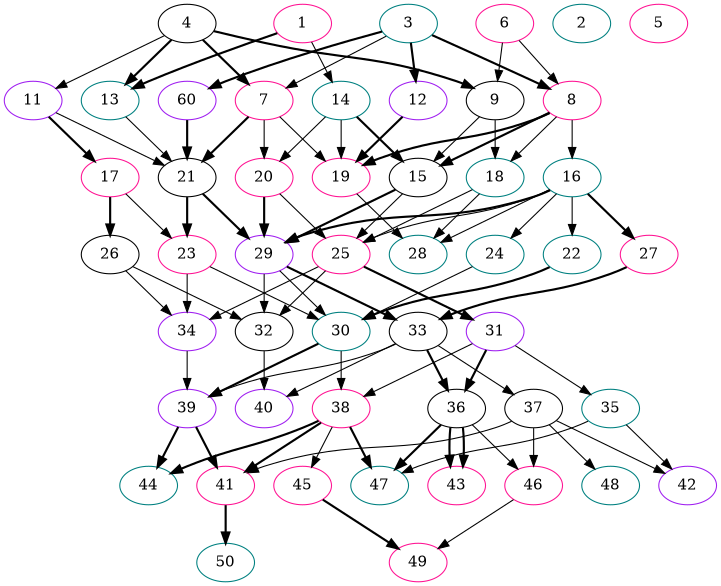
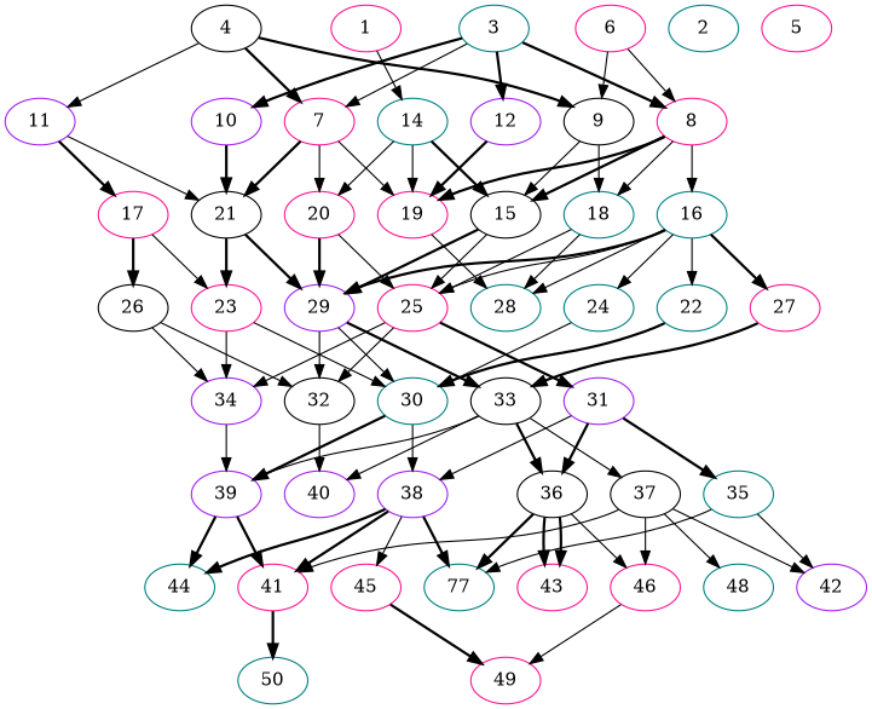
  digraph {
    node [alpha=0.18 color=deeppink]
    edge [style=solid]
    1 [alpha=0.09 expect_size=12480512]
-   13 [alpha=0.11 color=teal expect_size=22067200]
    14 [color=teal expect_size=50755584]
    21 [alpha=0.04 color=black expect_size=31372288]
    19 [alpha=0.03 expect_size=28858368]
    20 [alpha=0.12 expect_size=35055616]
    15 [alpha=0.11 color=black expect_size=41606144]
    29 [alpha=0.07 color=purple expect_size=25849856]
    23 [alpha=0.00 expect_size=26190848]
    28 [alpha=0.07 color=teal expect_size=23648256]
    25 [alpha=0.12 expect_size=46063616]
    2 [alpha=0.14 color=teal expect_size=26644480]
    3 [alpha=0.12 color=teal expect_size=37644288]
    7 [alpha=0.16 expect_size=37823488]
    8 [alpha=0.06 expect_size=35446784]
-   10 [color=purple expect_size=29707264 label=60]
+   10 [color=purple expect_size=29707264]
    12 [alpha=0.02 color=purple expect_size=35604480]
    16 [alpha=0.07 color=teal expect_size=30999552]
    18 [alpha=0.01 color=teal expect_size=15705088]
    22 [alpha=0.05 color=teal expect_size=20478976]
    24 [alpha=0.02 color=teal expect_size=51744768]
    27 [alpha=0.16 expect_size=40625152]
    4 [alpha=0.16 color=black expect_size=20801536]
    9 [alpha=0.03 color=black expect_size=26840064]
    11 [alpha=0.15 color=purple expect_size=14151680]
    17 [alpha=0.13 expect_size=25114624]
    26 [alpha=0.17 color=black expect_size=25091072]
    5 [alpha=0.16 expect_size=24907776]
    6 [expect_size=40103936]
    34 [alpha=0.09 color=purple expect_size=36530176]
    31 [alpha=0.13 color=purple expect_size=12862464]
    32 [alpha=0.01 color=black expect_size=22541312]
    30 [color=teal expect_size=32106496]
    33 [alpha=0.15 color=black expect_size=35357696]
    39 [alpha=0.04 color=purple expect_size=21455872]
-   38 [alpha=0.01 expect_size=52402176]
+   38 [alpha=0.01 color=purple expect_size=52402176]
    35 [alpha=0.19 color=teal expect_size=41616384]
    36 [alpha=0.19 color=black expect_size=23096320]
    40 [alpha=0.20 color=purple expect_size=38962176]
    37 [alpha=0.08 color=black expect_size=15831040]
-   47 [alpha=0.14 color=teal expect_size=24504320]
+   47 [alpha=0.14 color=teal expect_size=24504320 label=77]
    41 [alpha=0.07 expect_size=35013632]
    44 [alpha=0.04 color=teal expect_size=8623104]
    45 [alpha=0.03 expect_size=30370816]
    42 [alpha=0.00 color=purple expect_size=18520064]
    43 [alpha=0.02 expect_size=19844096]
    46 [alpha=0.11 expect_size=27078656]
    48 [alpha=0.04 color=teal expect_size=42519552]
    50 [alpha=0.14 color=teal expect_size=6579200]
    49 [alpha=0.03 expect_size=44401664]
-   1 -> 13 [style=bold]
    1 -> 14
-   13 -> 21
    14 -> 19
    14 -> 20
    14 -> 15 [style=bold]
    21 -> 29 [style=bold]
    21 -> 23 [style=bold]
    19 -> 28
    20 -> 29 [style=bold]
    20 -> 25
    15 -> 29 [style=bold]
    15 -> 25
    29 -> 32
    29 -> 30
    29 -> 33 [style=bold]
    23 -> 34
    23 -> 30
    25 -> 34
    25 -> 31 [style=bold]
    25 -> 32
    3 -> 7
    3 -> 8 [style=bold]
    3 -> 10 [style=bold]
    3 -> 12 [style=bold]
    7 -> 21 [style=bold]
    7 -> 19
    7 -> 20
    8 -> 19 [style=bold]
    8 -> 15 [style=bold]
    8 -> 16
    8 -> 18
    10 -> 21 [style=bold]
    12 -> 19 [style=bold]
    16 -> 29 [style=bold]
    16 -> 28
    16 -> 25
    16 -> 22
    16 -> 24
    16 -> 27 [style=bold]
    18 -> 28
    18 -> 25
    22 -> 30 [style=bold]
    24 -> 30
    27 -> 33 [style=bold]
-   4 -> 13 [style=bold]
    4 -> 7 [style=bold]
    4 -> 9 [style=bold]
    4 -> 11
    9 -> 15
    9 -> 18
    11 -> 21
    11 -> 17 [style=bold]
    17 -> 23
    17 -> 26 [style=bold]
    26 -> 34
    26 -> 32
    6 -> 8
    6 -> 9
    34 -> 39
    31 -> 38
-   31 -> 35
+   31 -> 35 [style=bold]
    31 -> 36 [style=bold]
    32 -> 40
    30 -> 39 [style=bold]
    30 -> 38
    33 -> 39
    33 -> 36 [style=bold]
    33 -> 40
    33 -> 37
    39 -> 41 [style=bold]
    39 -> 44 [style=bold]
    38 -> 47 [style=bold]
    38 -> 41 [style=bold]
    38 -> 44 [style=bold]
    38 -> 45
    35 -> 47
    35 -> 42
    36 -> 47 [style=bold]
    36 -> 43 [style=bold]
    36 -> 43 [style=bold]
    36 -> 46
    37 -> 41
    37 -> 42
    37 -> 46
    37 -> 48
    41 -> 50 [style=bold]
    45 -> 49 [style=bold]
    46 -> 49
  }
